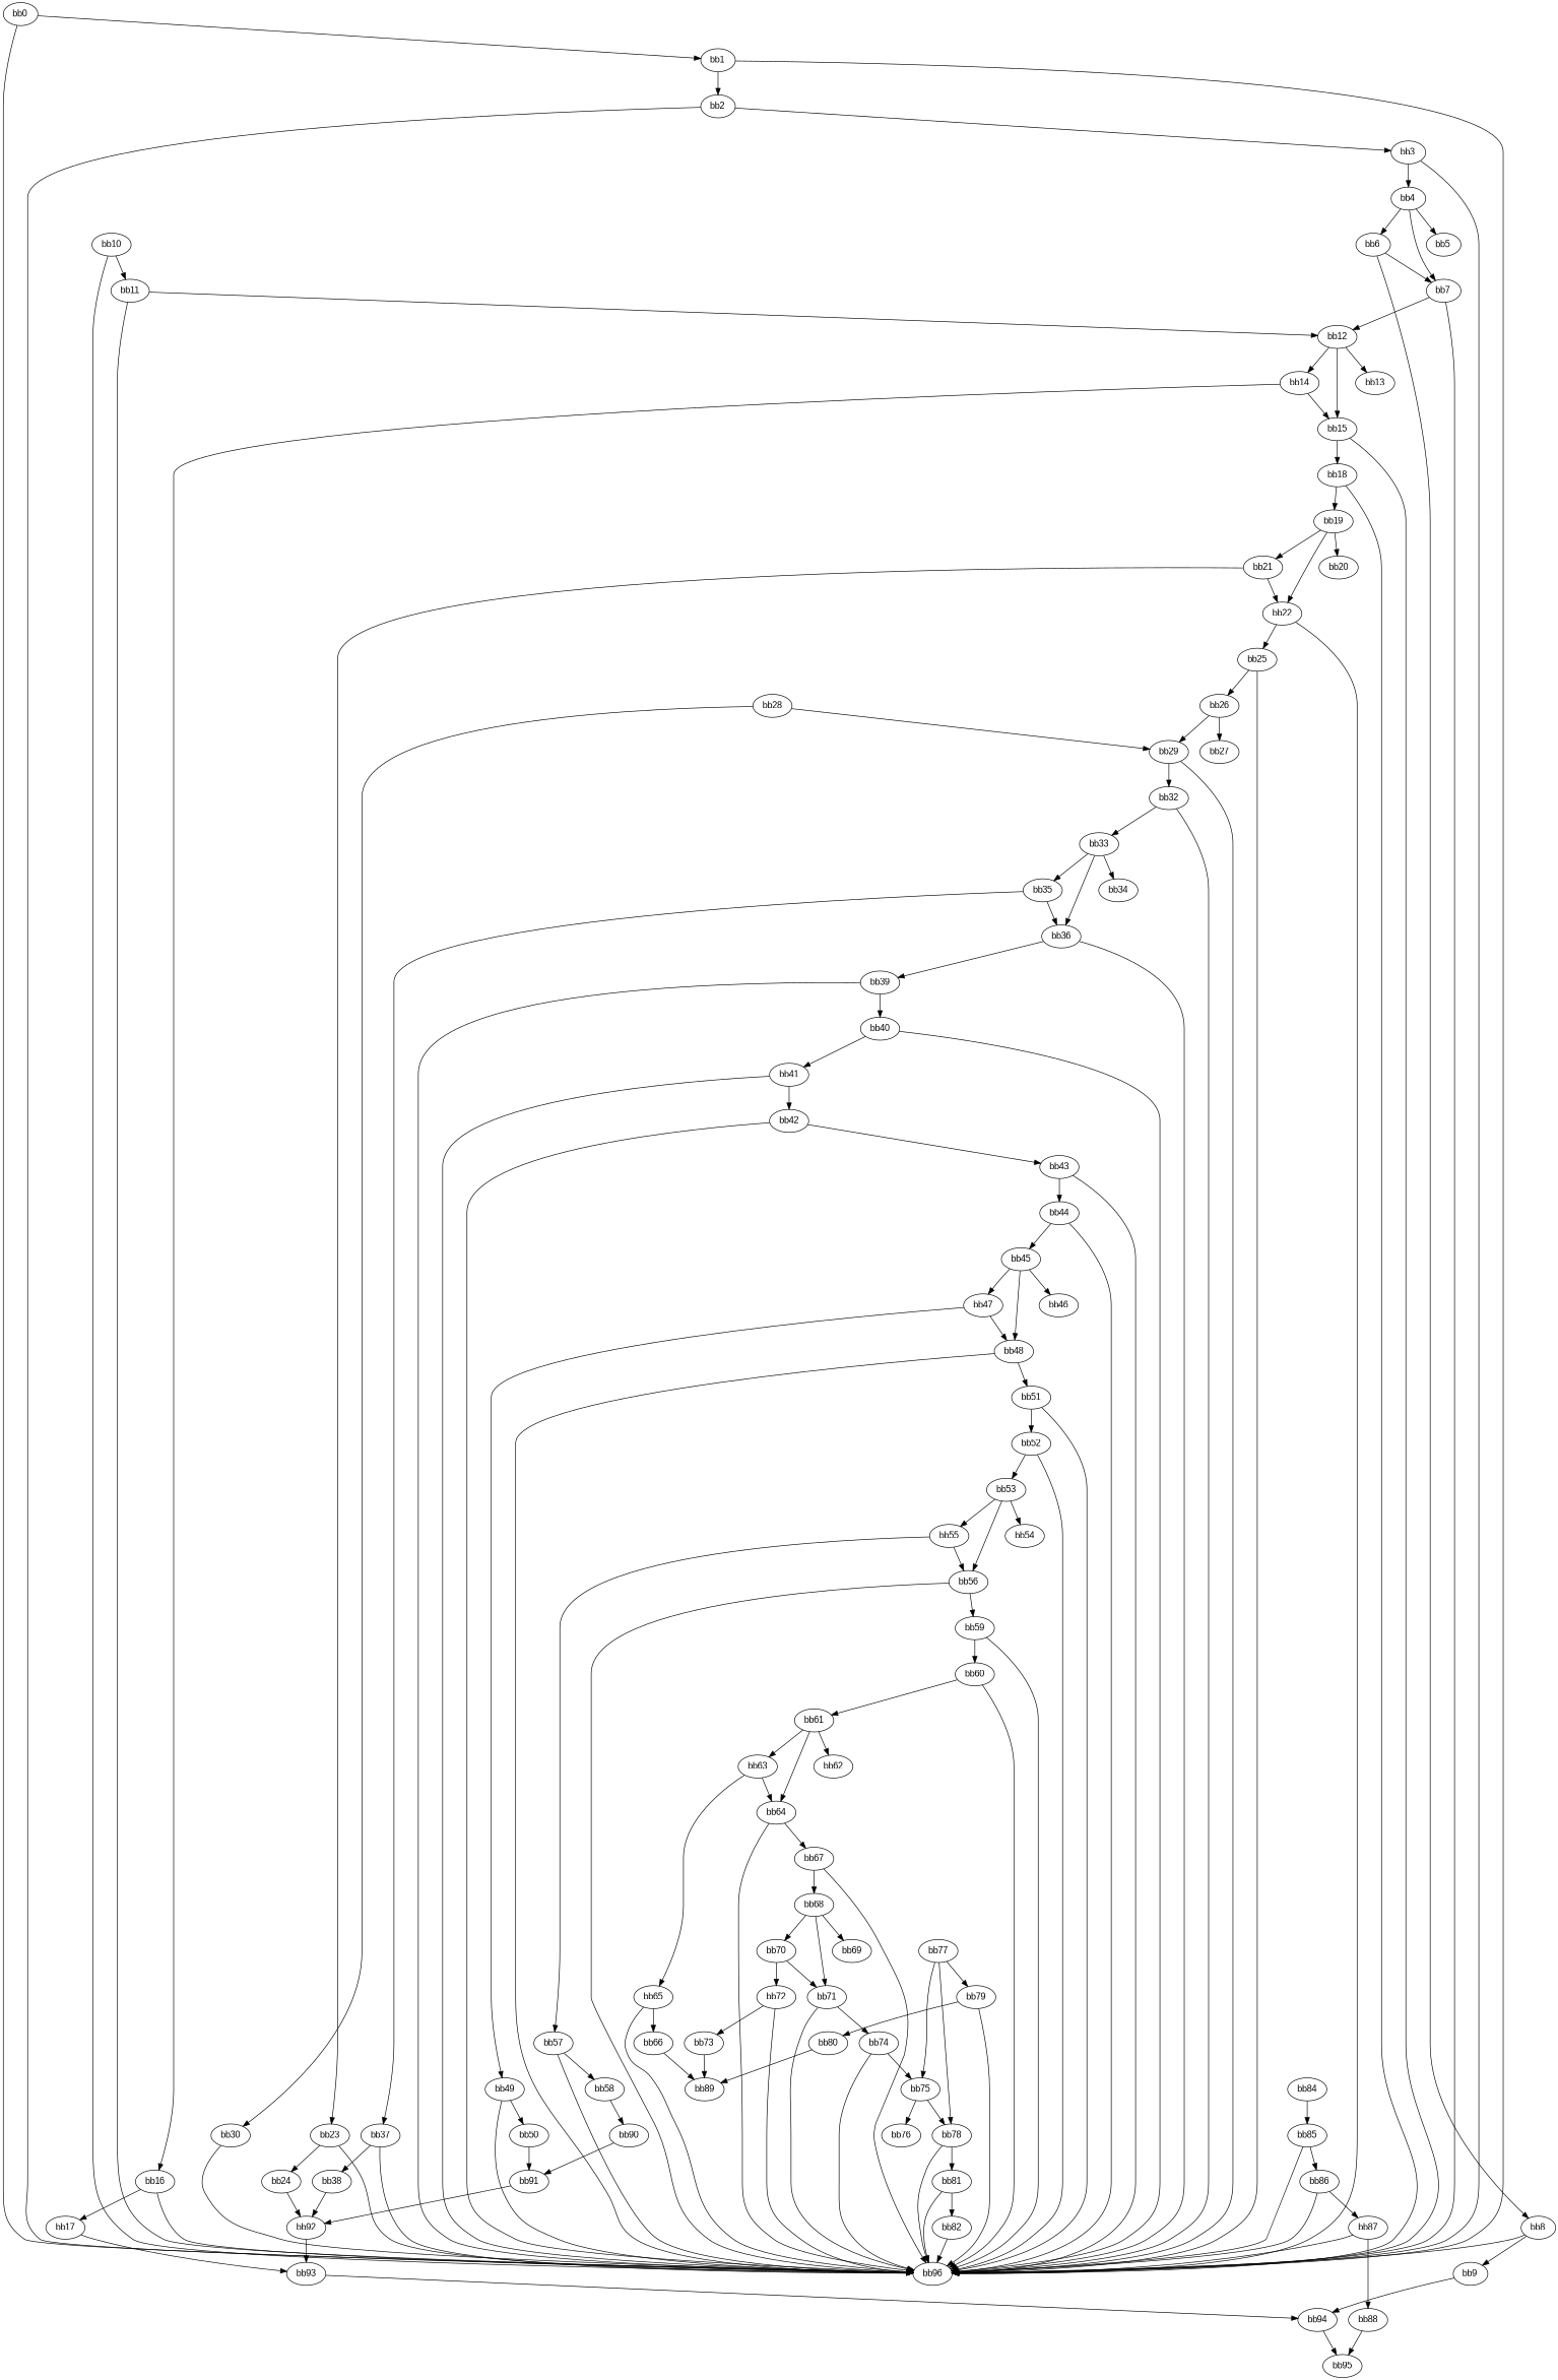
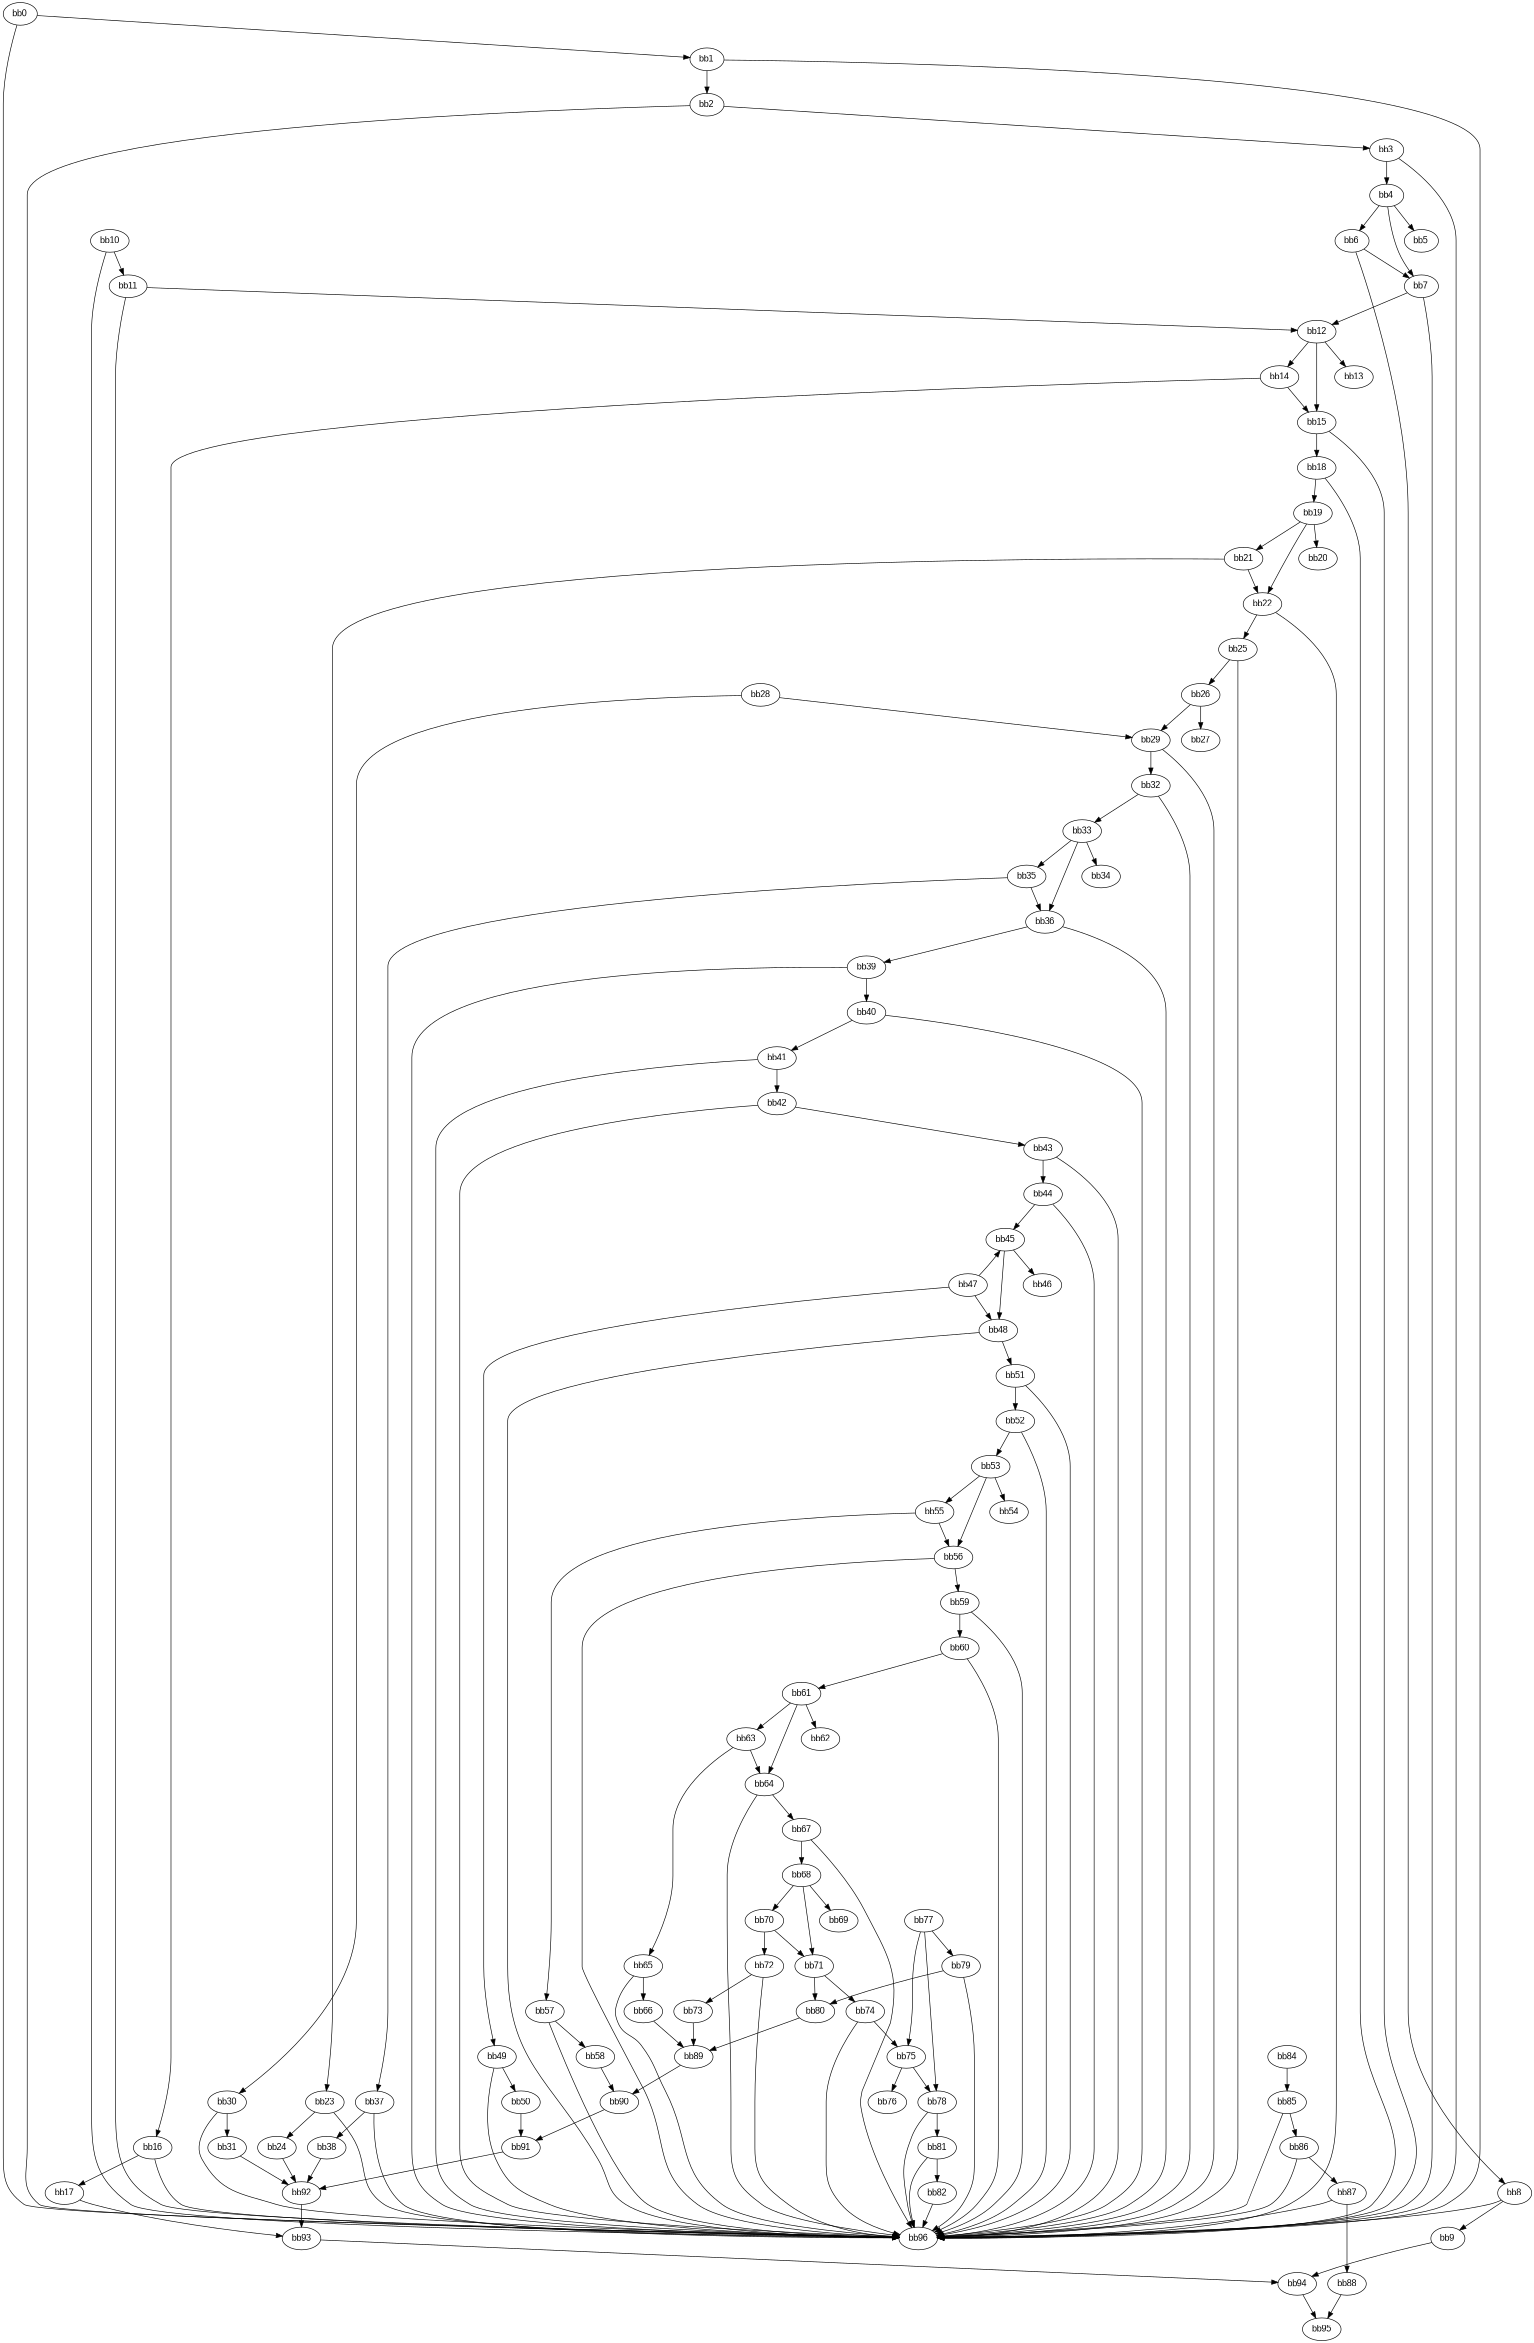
  digraph {
    fontname="Liberation Sans"
    node [fontname="Liberation Sans"]
    edge [fontname="Liberation Sans"]
    n1 [label="bb0\l"]
    n2 [label="bb1\l"]
    n3 [label="bb96\l"]
    n4 [label="bb2\l"]
    n5 [label="bb3\l"]
    n6 [label="bb4\l"]
    n7 [label="bb5\l"]
    n8 [label="bb6\l"]
    n9 [label="bb7\l"]
    n10 [label="bb8\l"]
    n11 [label="bb12\l"]
    n12 [label="bb9\l"]
    n13 [label="bb10\l"]
    n14 [label="bb11\l"]
    n15 [label="bb94\l"]
    n16 [label="bb95\l"]
    n17 [label="bb13\l"]
    n18 [label="bb14\l"]
    n19 [label="bb15\l"]
    n20 [label="bb16\l"]
    n21 [label="bb18\l"]
    n22 [label="bb17\l"]
    n23 [label="bb19\l"]
    n24 [label="bb93\l"]
    n25 [label="bb20\l"]
    n26 [label="bb21\l"]
    n27 [label="bb22\l"]
    n28 [label="bb23\l"]
    n29 [label="bb25\l"]
    n30 [label="bb24\l"]
    n31 [label="bb26\l"]
    n32 [label="bb92\l"]
    n33 [label="bb27\l"]
    n34 [label="bb29\l"]
    n35 [label="bb28\l"]
    n36 [label="bb30\l"]
    n37 [label="bb32\l"]
+   n38 [label="bb31\l"]
    n39 [label="bb33\l"]
    n40 [label="bb34\l"]
    n41 [label="bb35\l"]
    n42 [label="bb36\l"]
    n43 [label="bb37\l"]
    n44 [label="bb39\l"]
    n45 [label="bb38\l"]
    n46 [label="bb40\l"]
    n47 [label="bb41\l"]
    n48 [label="bb42\l"]
    n49 [label="bb43\l"]
    n50 [label="bb44\l"]
    n51 [label="bb45\l"]
    n52 [label="bb46\l"]
    n53 [label="bb47\l"]
    n54 [label="bb48\l"]
    n55 [label="bb49\l"]
    n56 [label="bb51\l"]
    n57 [label="bb50\l"]
    n58 [label="bb52\l"]
    n59 [label="bb91\l"]
    n60 [label="bb53\l"]
    n61 [label="bb54\l"]
    n62 [label="bb55\l"]
    n63 [label="bb56\l"]
    n64 [label="bb57\l"]
    n65 [label="bb59\l"]
    n66 [label="bb58\l"]
    n67 [label="bb60\l"]
    n68 [label="bb90\l"]
    n69 [label="bb61\l"]
    n70 [label="bb62\l"]
    n71 [label="bb63\l"]
    n72 [label="bb64\l"]
    n73 [label="bb65\l"]
    n74 [label="bb67\l"]
    n75 [label="bb66\l"]
    n76 [label="bb68\l"]
    n77 [label="bb89\l"]
    n78 [label="bb69\l"]
    n79 [label="bb70\l"]
    n80 [label="bb71\l"]
    n81 [label="bb72\l"]
    n82 [label="bb74\l"]
    n83 [label="bb73\l"]
    n84 [label="bb75\l"]
    n85 [label="bb76\l"]
    n86 [label="bb78\l"]
    n87 [label="bb77\l"]
    n88 [label="bb79\l"]
    n89 [label="bb81\l"]
    n90 [label="bb80\l"]
    n91 [label="bb82\l"]
    n92 [label="bb84\l"]
    n93 [label="bb85\l"]
    n94 [label="bb86\l"]
    n95 [label="bb87\l"]
    n96 [label="bb88\l"]
    n1 -> n2
    n1 -> n3
    n2 -> n3
    n2 -> n4
    n4 -> n3
    n4 -> n5
    n5 -> n3
    n5 -> n6
    n6 -> n7
    n6 -> n8
    n6 -> n9
    n8 -> n9
    n8 -> n10
    n9 -> n3
    n9 -> n11
    n10 -> n3
    n10 -> n12
    n11 -> n17
    n11 -> n18
    n11 -> n19
    n12 -> n15
    n13 -> n3
    n13 -> n14
    n14 -> n3
    n14 -> n11
    n15 -> n16
    n18 -> n19
    n18 -> n20
    n19 -> n3
    n19 -> n21
    n20 -> n3
    n20 -> n22
    n21 -> n3
    n21 -> n23
    n22 -> n24
    n23 -> n25
    n23 -> n26
    n23 -> n27
    n24 -> n15
    n26 -> n27
    n26 -> n28
    n27 -> n3
    n27 -> n29
    n28 -> n3
    n28 -> n30
    n29 -> n3
    n29 -> n31
    n30 -> n32
    n31 -> n33
    n31 -> n34
    n32 -> n24
    n34 -> n3
    n34 -> n37
    n35 -> n34
    n35 -> n36
    n36 -> n3
+   n36 -> n38
    n37 -> n3
    n37 -> n39
+   n38 -> n32
    n39 -> n40
    n39 -> n41
    n39 -> n42
    n41 -> n42
    n41 -> n43
    n42 -> n3
    n42 -> n44
    n43 -> n3
    n43 -> n45
    n44 -> n3
    n44 -> n46
    n45 -> n32
    n46 -> n3
    n46 -> n47
    n47 -> n3
    n47 -> n48
    n48 -> n3
    n48 -> n49
    n49 -> n3
    n49 -> n50
    n50 -> n3
    n50 -> n51
    n51 -> n52
-   n51 -> n53
+   n53 -> n51
    n51 -> n54
    n53 -> n54
    n53 -> n55
    n54 -> n3
    n54 -> n56
    n55 -> n3
    n55 -> n57
    n56 -> n3
    n56 -> n58
    n57 -> n59
    n58 -> n3
    n58 -> n60
    n59 -> n32
    n60 -> n61
    n60 -> n62
    n60 -> n63
    n62 -> n63
    n62 -> n64
    n63 -> n3
    n63 -> n65
    n64 -> n3
    n64 -> n66
    n65 -> n3
    n65 -> n67
    n66 -> n68
    n67 -> n3
    n67 -> n69
    n68 -> n59
    n69 -> n70
    n69 -> n71
    n69 -> n72
    n71 -> n72
    n71 -> n73
    n72 -> n3
    n72 -> n74
    n73 -> n3
    n73 -> n75
    n74 -> n3
    n74 -> n76
    n75 -> n77
    n76 -> n78
    n76 -> n79
    n76 -> n80
+   n77 -> n68
    n79 -> n80
    n79 -> n81
-   n80 -> n3
+   n80 -> n90
    n80 -> n82
    n81 -> n3
    n81 -> n83
    n82 -> n3
    n82 -> n84
    n83 -> n77
    n84 -> n85
    n84 -> n86
    n86 -> n3
    n86 -> n89
    n87 -> n84
    n87 -> n86
    n87 -> n88
    n88 -> n3
    n88 -> n90
    n89 -> n3
    n89 -> n91
    n90 -> n77
    n91 -> n3
    n92 -> n93
    n93 -> n3
    n93 -> n94
    n94 -> n3
    n94 -> n95
    n95 -> n3
    n95 -> n96
    n96 -> n16
  }
